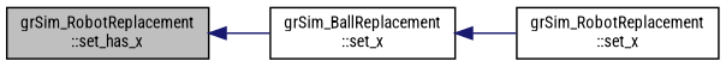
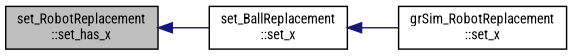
  digraph {
    fontname="Roboto Condensed"
    rankdir=LR
    node [color=black fillcolor=white fontname="Roboto Condensed" fontsize=10 shape=record style=filled]
    edge [color=midnightblue dir=back fontname="Roboto Condensed" fontsize=10 labelfontname=Helvetica labelfontsize=10 style=solid]
-   n1 [fillcolor=grey75 fontcolor=black height=0.2 label="grSim_RobotReplacement\l::set_has_x" width=0.4]
-   n2 [height=0.2 label="grSim_BallReplacement\l::set_x" width=0.4]
+   n1 [fillcolor=grey75 fontcolor=black height=0.2 label="set_RobotReplacement\l::set_has_x" width=0.4]
+   n2 [height=0.2 label="set_BallReplacement\l::set_x" width=0.4]
    n3 [height=0.2 label="grSim_RobotReplacement\l::set_x" width=0.4]
    n1 -> n2
    n2 -> n3
  }
